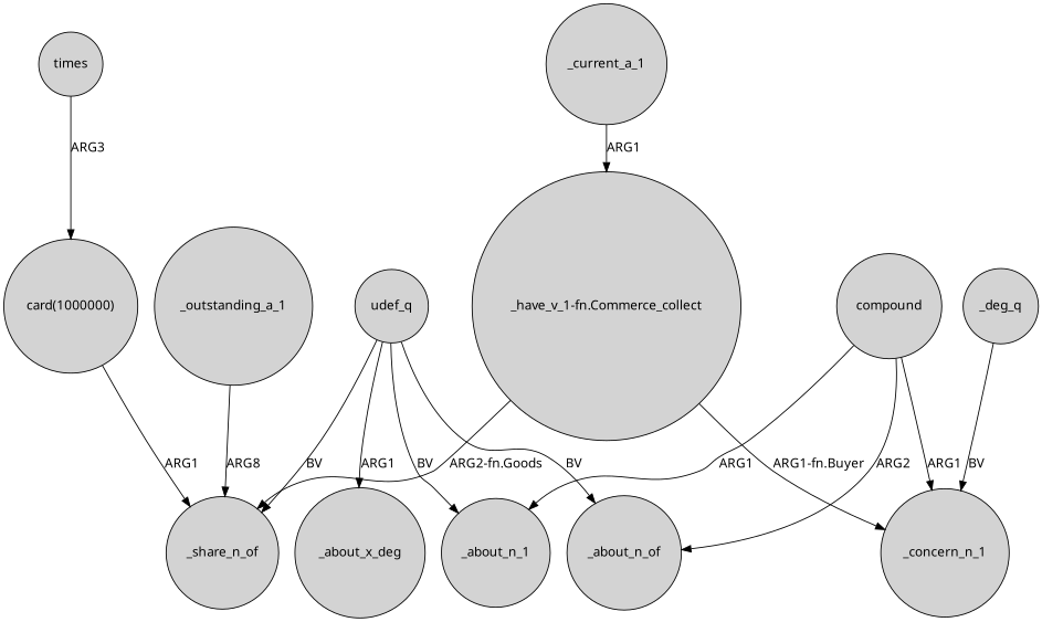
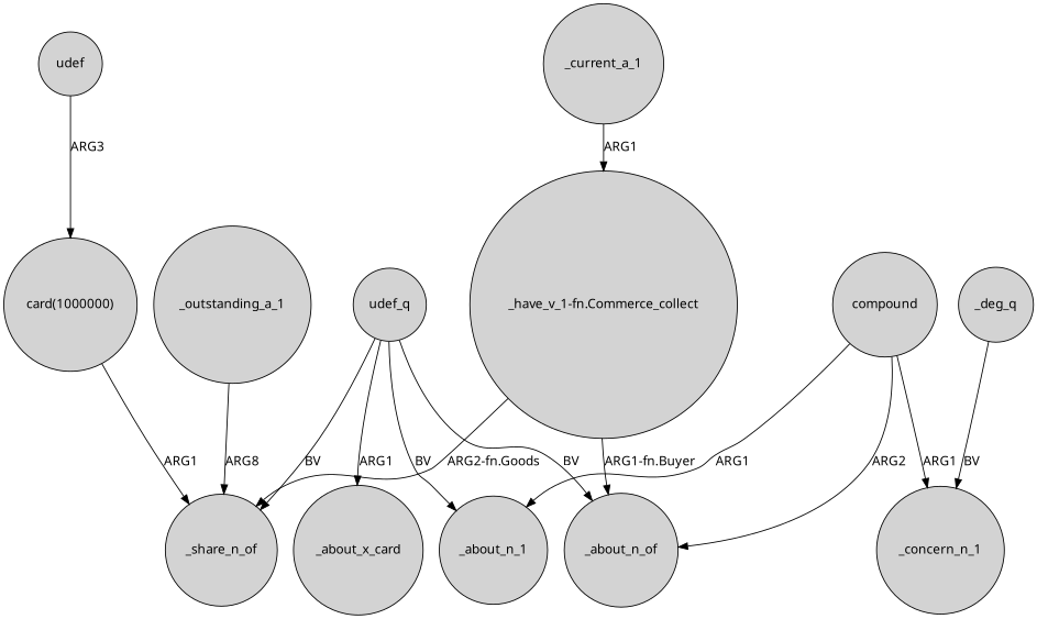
  digraph {
    fontname="Noto Sans"
    node [fontname="Noto Sans" shape=circle style=filled]
    edge [fontname="Noto Sans"]
-   times
+   times [label=udef]
    "card(1000000)"
    _share_n_of
    udef_q
    n5 [label=_about_n_1]
    n6 [label=_about_n_of]
-   _about_x_deg
+   _about_x_deg [label=_about_x_card]
    compound
    _concern_n_1
    _current_a_1
    "_have_v_1-fn.Commerce_collect"
    n12 [label=_deg_q]
    _outstanding_a_1
    times -> "card(1000000)" [label=ARG3]
    "card(1000000)" -> _share_n_of [label=ARG1]
    udef_q -> _share_n_of [label=BV]
    udef_q -> n5 [label=BV]
    udef_q -> n6 [label=BV]
    udef_q -> _about_x_deg [label=ARG1]
    compound -> n5 [label=ARG1]
    compound -> n6 [label=ARG2]
    compound -> _concern_n_1 [label=ARG1]
    _current_a_1 -> "_have_v_1-fn.Commerce_collect" [label=ARG1]
    "_have_v_1-fn.Commerce_collect" -> _share_n_of [label="ARG2-fn.Goods"]
-   "_have_v_1-fn.Commerce_collect" -> _concern_n_1 [label="ARG1-fn.Buyer"]
+   "_have_v_1-fn.Commerce_collect" -> n6 [label="ARG1-fn.Buyer"]
    n12 -> _concern_n_1 [label=BV]
    _outstanding_a_1 -> _share_n_of [label=ARG8]
  }
